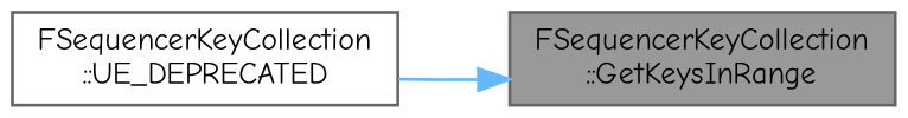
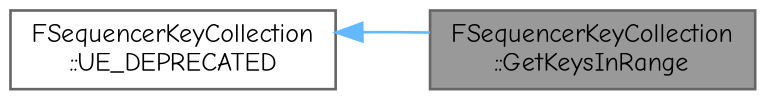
  digraph {
    rankdir=RL
    fontname="Comic Neue"
    node [fontname="Comic Neue" fontsize=10 shape=box style=filled]
    n1 [color=gray40 fillcolor=grey60 fontcolor=black height=0.2 label="FSequencerKeyCollection\l::GetKeysInRange" width=0.4]
    n2 [color=grey40 fillcolor=white height=0.2 label="FSequencerKeyCollection\l::UE_DEPRECATED" width=0.4]
-   n1 -> n2 [color=steelblue1 dir=back fontname="Comic Neue" fontsize=10 labelfontname=Helvetica labelfontsize=10 style=solid]
+   n2 -> n1 [color=steelblue1 dir=back fontname="Comic Neue" fontsize=10 labelfontname=Helvetica labelfontsize=10 style=solid]
  }
